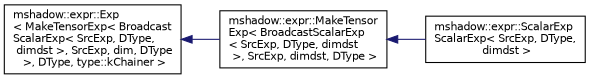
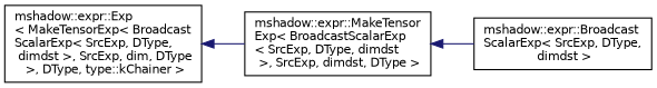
  digraph {
    rankdir=LR
    node [color=black fillcolor=white fontname=Helvetica fontsize=10 shape=record style=filled]
    edge [color=midnightblue dir=back fontname=Helvetica fontsize=10 labelfontname=Helvetica labelfontsize=10 style=solid]
    n1 [height=0.2 label="mshadow::expr::Exp\l\< MakeTensorExp\< Broadcast\lScalarExp\< SrcExp, DType,\l dimdst \>, SrcExp, dim, DType\l \>, DType, type::kChainer \>" width=0.4]
    n2 [height=0.2 label="mshadow::expr::MakeTensor\lExp\< BroadcastScalarExp\l\< SrcExp, DType, dimdst\l \>, SrcExp, dimdst, DType \>" width=0.4]
-   n3 [height=0.2 label="mshadow::expr::ScalarExp\lScalarExp\< SrcExp, DType,\l dimdst \>" width=0.4]
+   n3 [height=0.2 label="mshadow::expr::Broadcast\lScalarExp\< SrcExp, DType,\l dimdst \>" width=0.4]
    n1 -> n2
    n2 -> n3
  }
